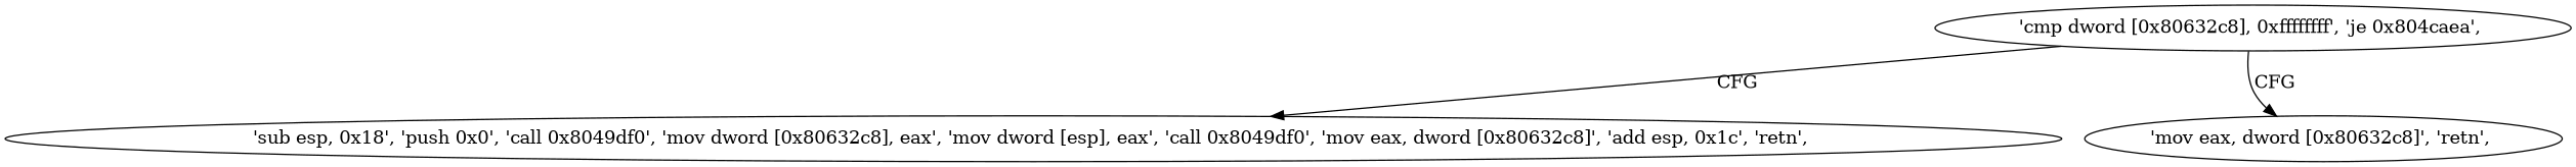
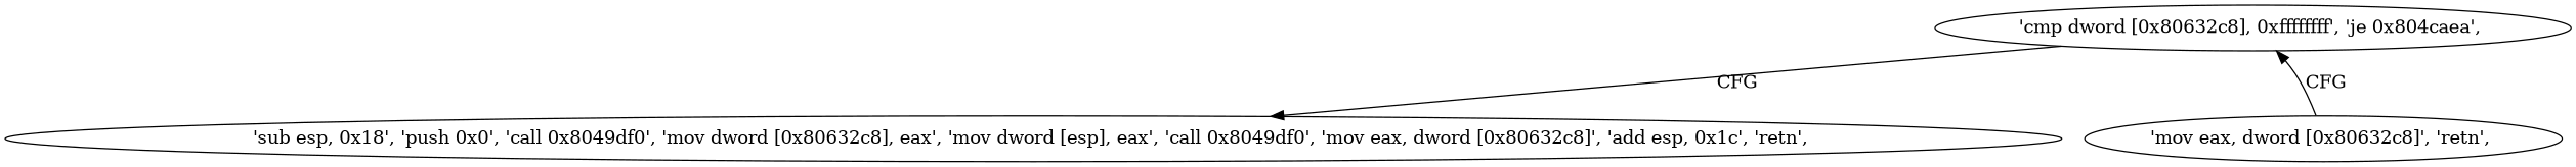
  digraph {
    n1 [label="'cmp dword [0x80632c8], 0xffffffff', 'je 0x804caea', "]
    n2 [label="'sub esp, 0x18', 'push 0x0', 'call 0x8049df0', 'mov dword [0x80632c8], eax', 'mov dword [esp], eax', 'call 0x8049df0', 'mov eax, dword [0x80632c8]', 'add esp, 0x1c', 'retn', "]
    n3 [label="'mov eax, dword [0x80632c8]', 'retn', "]
    n1 -> n2 [label=CFG]
-   n1 -> n3 [label=CFG]
+   n3 -> n1 [label=CFG]
  }
